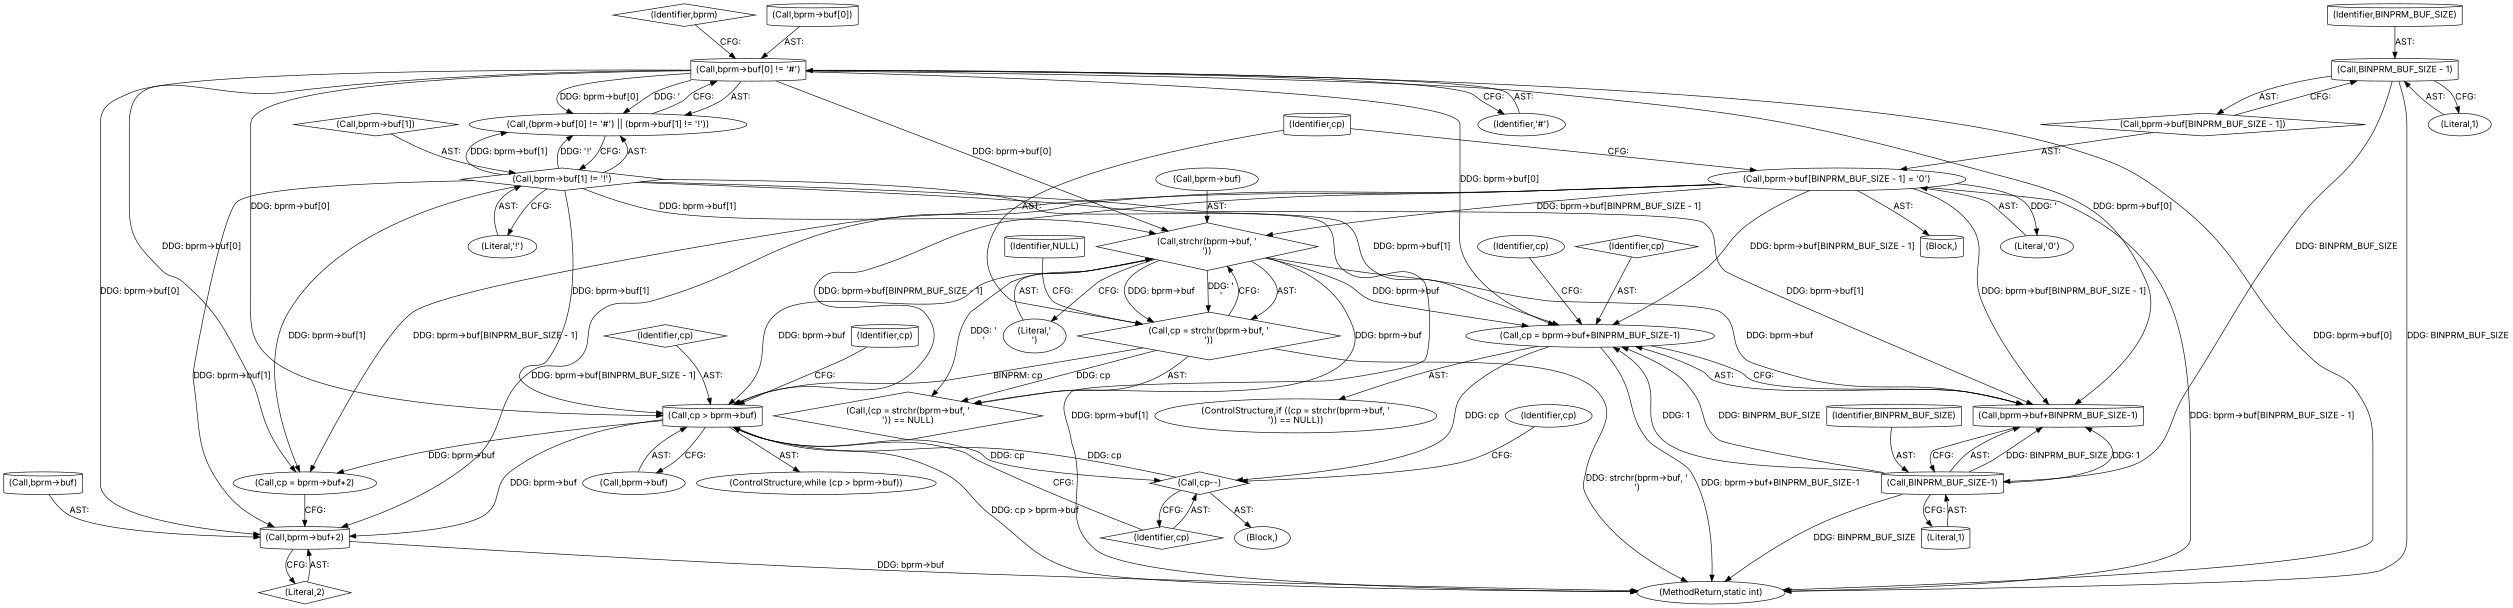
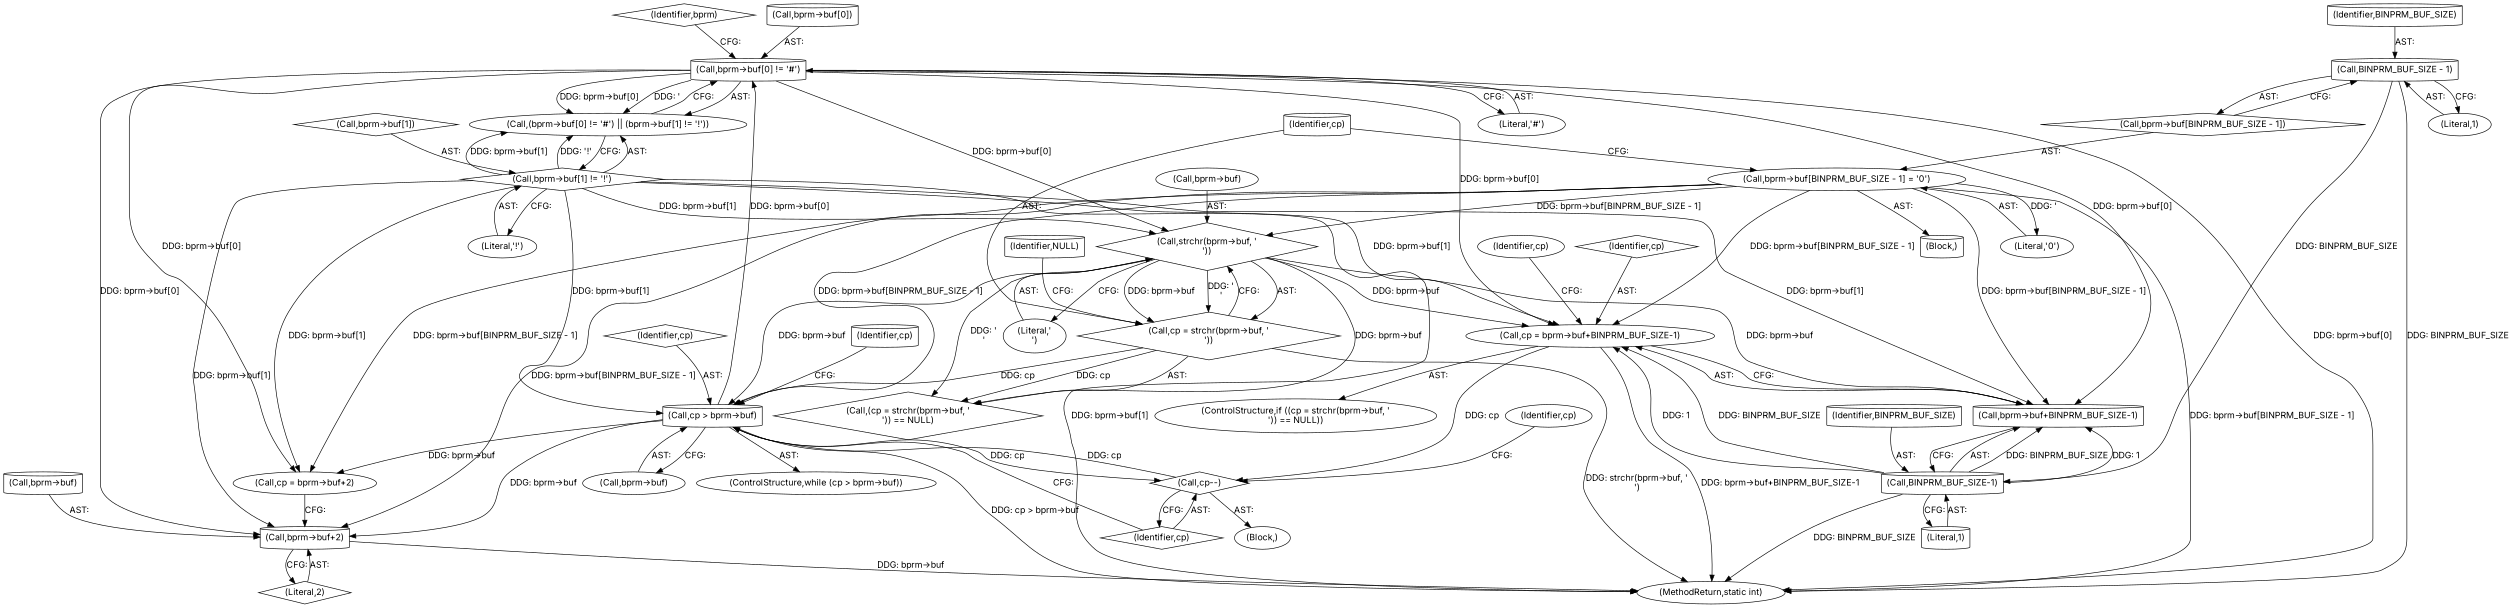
  digraph {
    fontname=Inter
    node [fontname=Inter shape=ellipse]
    edge [fontname=Inter]
    n1 [label="(Call,bprm->buf+2)" shape=cylinder]
    n2 [label="(MethodReturn,static int)"]
    n3 [label="(Literal,2)" shape=diamond]
    n4 [label="(Call,cp = bprm->buf+2)"]
    n5 [label="(Call,bprm->buf[0] != '#')" shape=cylinder]
    n6 [label="(Call,cp > bprm->buf)" shape=cylinder]
    n7 [label="(Call,cp = bprm->buf+BINPRM_BUF_SIZE-1)"]
    n8 [label="(Call,strchr(bprm->buf, '\n'))" shape=diamond]
    n9 [label="(Call,bprm->buf+BINPRM_BUF_SIZE-1)" shape=cylinder]
-   n10 [label="(Identifier,'#')"]
+   n10 [label="(Literal,'#')"]
    n11 [label="(Call,(bprm->buf[0] != '#') || (bprm->buf[1] != '!'))"]
    n12 [label="(Call,cp--)" shape=diamond]
    n13 [label="(Call,bprm->buf)"]
    n14 [label="(ControlStructure,while (cp > bprm->buf))"]
    n15 [label="(ControlStructure,if ((cp = strchr(bprm->buf, '\n')) == NULL))"]
    n16 [label="(Call,cp = strchr(bprm->buf, '\n'))" shape=diamond]
    n17 [label="(Call,(cp = strchr(bprm->buf, '\n')) == NULL)" shape=diamond]
    n18 [label="(Literal,'\n')"]
    n19 [label="(Call,BINPRM_BUF_SIZE-1)" shape=cylinder]
    n20 [label="(Call,bprm->buf[1] != '!')" shape=diamond]
    n21 [label="(Identifier,cp)" shape=diamond]
    n22 [label="(Block,)"]
    n23 [label="(Call,bprm->buf[BINPRM_BUF_SIZE - 1] = '\0')"]
    n24 [label="(Literal,'\0')"]
    n25 [label="(Block,)" shape=cylinder]
    n26 [label="(Literal,'!')"]
    n27 [label="(Literal,1)" shape=cylinder]
    n28 [label="(Call,BINPRM_BUF_SIZE - 1)" shape=cylinder]
    n29 [label="(Call,bprm->buf[BINPRM_BUF_SIZE - 1])" shape=diamond]
    n30 [label="(Literal,1)"]
    n31 [label="(Call,bprm->buf[0])" shape=cylinder]
    n32 [label="(Identifier,BINPRM_BUF_SIZE)" shape=cylinder]
    n33 [label="(Identifier,BINPRM_BUF_SIZE)" shape=cylinder]
    n34 [label="(Call,bprm->buf[1])" shape=diamond]
    n35 [label="(Identifier,cp)"]
    n36 [label="(Identifier,NULL)" shape=cylinder]
    n37 [label="(Call,bprm->buf)"]
    n38 [label="(Identifier,cp)" shape=cylinder]
    n39 [label="(Identifier,cp)" shape=diamond]
    n40 [label="(Identifier,cp)"]
    n41 [label="(Call,bprm->buf)" shape=cylinder]
    n42 [label="(Identifier,cp)" shape=cylinder]
    n43 [label="(Identifier,cp)" shape=diamond]
    n44 [label="(Identifier,bprm)" shape=diamond]
    n1 -> n2 [label="DDG: bprm->buf"]
    n1 -> n3 [label="CFG: "]
    n3 -> n1 [label="AST: "]
    n4 -> n1 [label="CFG: "]
    n5 -> n1 [label="DDG: bprm->buf[0]"]
    n5 -> n2 [label="DDG: bprm->buf[0]"]
    n5 -> n4 [label="DDG: bprm->buf[0]"]
-   n5 -> n6 [label="DDG: bprm->buf[0]"]
+   n6 -> n5 [label="DDG: bprm->buf[0]"]
    n5 -> n7 [label="DDG: bprm->buf[0]"]
    n5 -> n8 [label="DDG: bprm->buf[0]"]
    n5 -> n9 [label="DDG: bprm->buf[0]"]
    n5 -> n10 [label="CFG: "]
    n5 -> n11 [label="AST: "]
    n5 -> n11 [label="DDG: bprm->buf[0]"]
    n5 -> n11 [label="DDG: '"]
    n6 -> n1 [label="DDG: bprm->buf"]
    n6 -> n2 [label="DDG: cp > bprm->buf"]
    n6 -> n4 [label="DDG: bprm->buf"]
    n6 -> n12 [label="DDG: cp"]
    n6 -> n13 [label="CFG: "]
    n6 -> n14 [label="AST: "]
    n7 -> n2 [label="DDG: bprm->buf+BINPRM_BUF_SIZE-1"]
    n7 -> n9 [label="CFG: "]
    n7 -> n12 [label="DDG: cp"]
    n7 -> n15 [label="AST: "]
    n8 -> n6 [label="DDG: bprm->buf"]
    n8 -> n7 [label="DDG: bprm->buf"]
    n8 -> n9 [label="DDG: bprm->buf"]
    n8 -> n16 [label="AST: "]
    n8 -> n16 [label="DDG: bprm->buf"]
    n8 -> n16 [label="DDG: '\n'"]
    n8 -> n17 [label="DDG: bprm->buf"]
    n8 -> n17 [label="DDG: '\n'"]
    n8 -> n18 [label="CFG: "]
    n9 -> n7 [label="AST: "]
    n9 -> n19 [label="CFG: "]
    n10 -> n5 [label="AST: "]
    n11 -> n5 [label="CFG: "]
    n11 -> n20 [label="CFG: "]
    n12 -> n6 [label="DDG: cp"]
    n12 -> n21 [label="CFG: "]
    n12 -> n22 [label="AST: "]
    n13 -> n6 [label="AST: "]
    n16 -> n2 [label="DDG: strchr(bprm->buf, '\n')"]
-   n16 -> n6 [label="BINPRM: cp"]
+   n16 -> n6 [label="DDG: cp"]
    n16 -> n8 [label="CFG: "]
    n16 -> n17 [label="AST: "]
    n16 -> n17 [label="DDG: cp"]
    n18 -> n8 [label="AST: "]
    n19 -> n2 [label="DDG: BINPRM_BUF_SIZE"]
    n19 -> n7 [label="DDG: BINPRM_BUF_SIZE"]
    n19 -> n7 [label="DDG: 1"]
    n19 -> n9 [label="AST: "]
    n19 -> n9 [label="DDG: BINPRM_BUF_SIZE"]
    n19 -> n9 [label="DDG: 1"]
    n19 -> n27 [label="CFG: "]
    n20 -> n1 [label="DDG: bprm->buf[1]"]
    n20 -> n2 [label="DDG: bprm->buf[1]"]
    n20 -> n4 [label="DDG: bprm->buf[1]"]
    n20 -> n6 [label="DDG: bprm->buf[1]"]
    n20 -> n7 [label="DDG: bprm->buf[1]"]
    n20 -> n8 [label="DDG: bprm->buf[1]"]
    n20 -> n9 [label="DDG: bprm->buf[1]"]
    n20 -> n11 [label="AST: "]
    n20 -> n11 [label="DDG: bprm->buf[1]"]
    n20 -> n11 [label="DDG: '!'"]
    n20 -> n26 [label="CFG: "]
    n21 -> n6 [label="CFG: "]
    n21 -> n12 [label="AST: "]
    n23 -> n1 [label="DDG: bprm->buf[BINPRM_BUF_SIZE - 1]"]
    n23 -> n2 [label="DDG: bprm->buf[BINPRM_BUF_SIZE - 1]"]
    n23 -> n4 [label="DDG: bprm->buf[BINPRM_BUF_SIZE - 1]"]
    n23 -> n6 [label="DDG: bprm->buf[BINPRM_BUF_SIZE - 1]"]
    n23 -> n7 [label="DDG: bprm->buf[BINPRM_BUF_SIZE - 1]"]
    n23 -> n8 [label="DDG: bprm->buf[BINPRM_BUF_SIZE - 1]"]
    n23 -> n9 [label="DDG: bprm->buf[BINPRM_BUF_SIZE - 1]"]
    n23 -> n24 [label="DDG: '"]
    n23 -> n25 [label="AST: "]
    n24 -> n23 [label="AST: "]
    n26 -> n20 [label="AST: "]
    n27 -> n19 [label="AST: "]
    n28 -> n2 [label="DDG: BINPRM_BUF_SIZE"]
    n28 -> n19 [label="DDG: BINPRM_BUF_SIZE"]
    n28 -> n29 [label="AST: "]
    n28 -> n30 [label="CFG: "]
    n29 -> n23 [label="AST: "]
    n29 -> n28 [label="CFG: "]
    n30 -> n28 [label="AST: "]
    n31 -> n5 [label="AST: "]
    n32 -> n19 [label="AST: "]
    n33 -> n28 [label="AST: "]
    n34 -> n20 [label="AST: "]
    n35 -> n7 [label="CFG: "]
    n36 -> n16 [label="CFG: "]
    n37 -> n8 [label="AST: "]
    n38 -> n16 [label="AST: "]
    n38 -> n23 [label="CFG: "]
    n39 -> n7 [label="AST: "]
    n40 -> n12 [label="CFG: "]
    n41 -> n1 [label="AST: "]
    n42 -> n6 [label="CFG: "]
    n43 -> n6 [label="AST: "]
    n44 -> n5 [label="CFG: "]
  }
